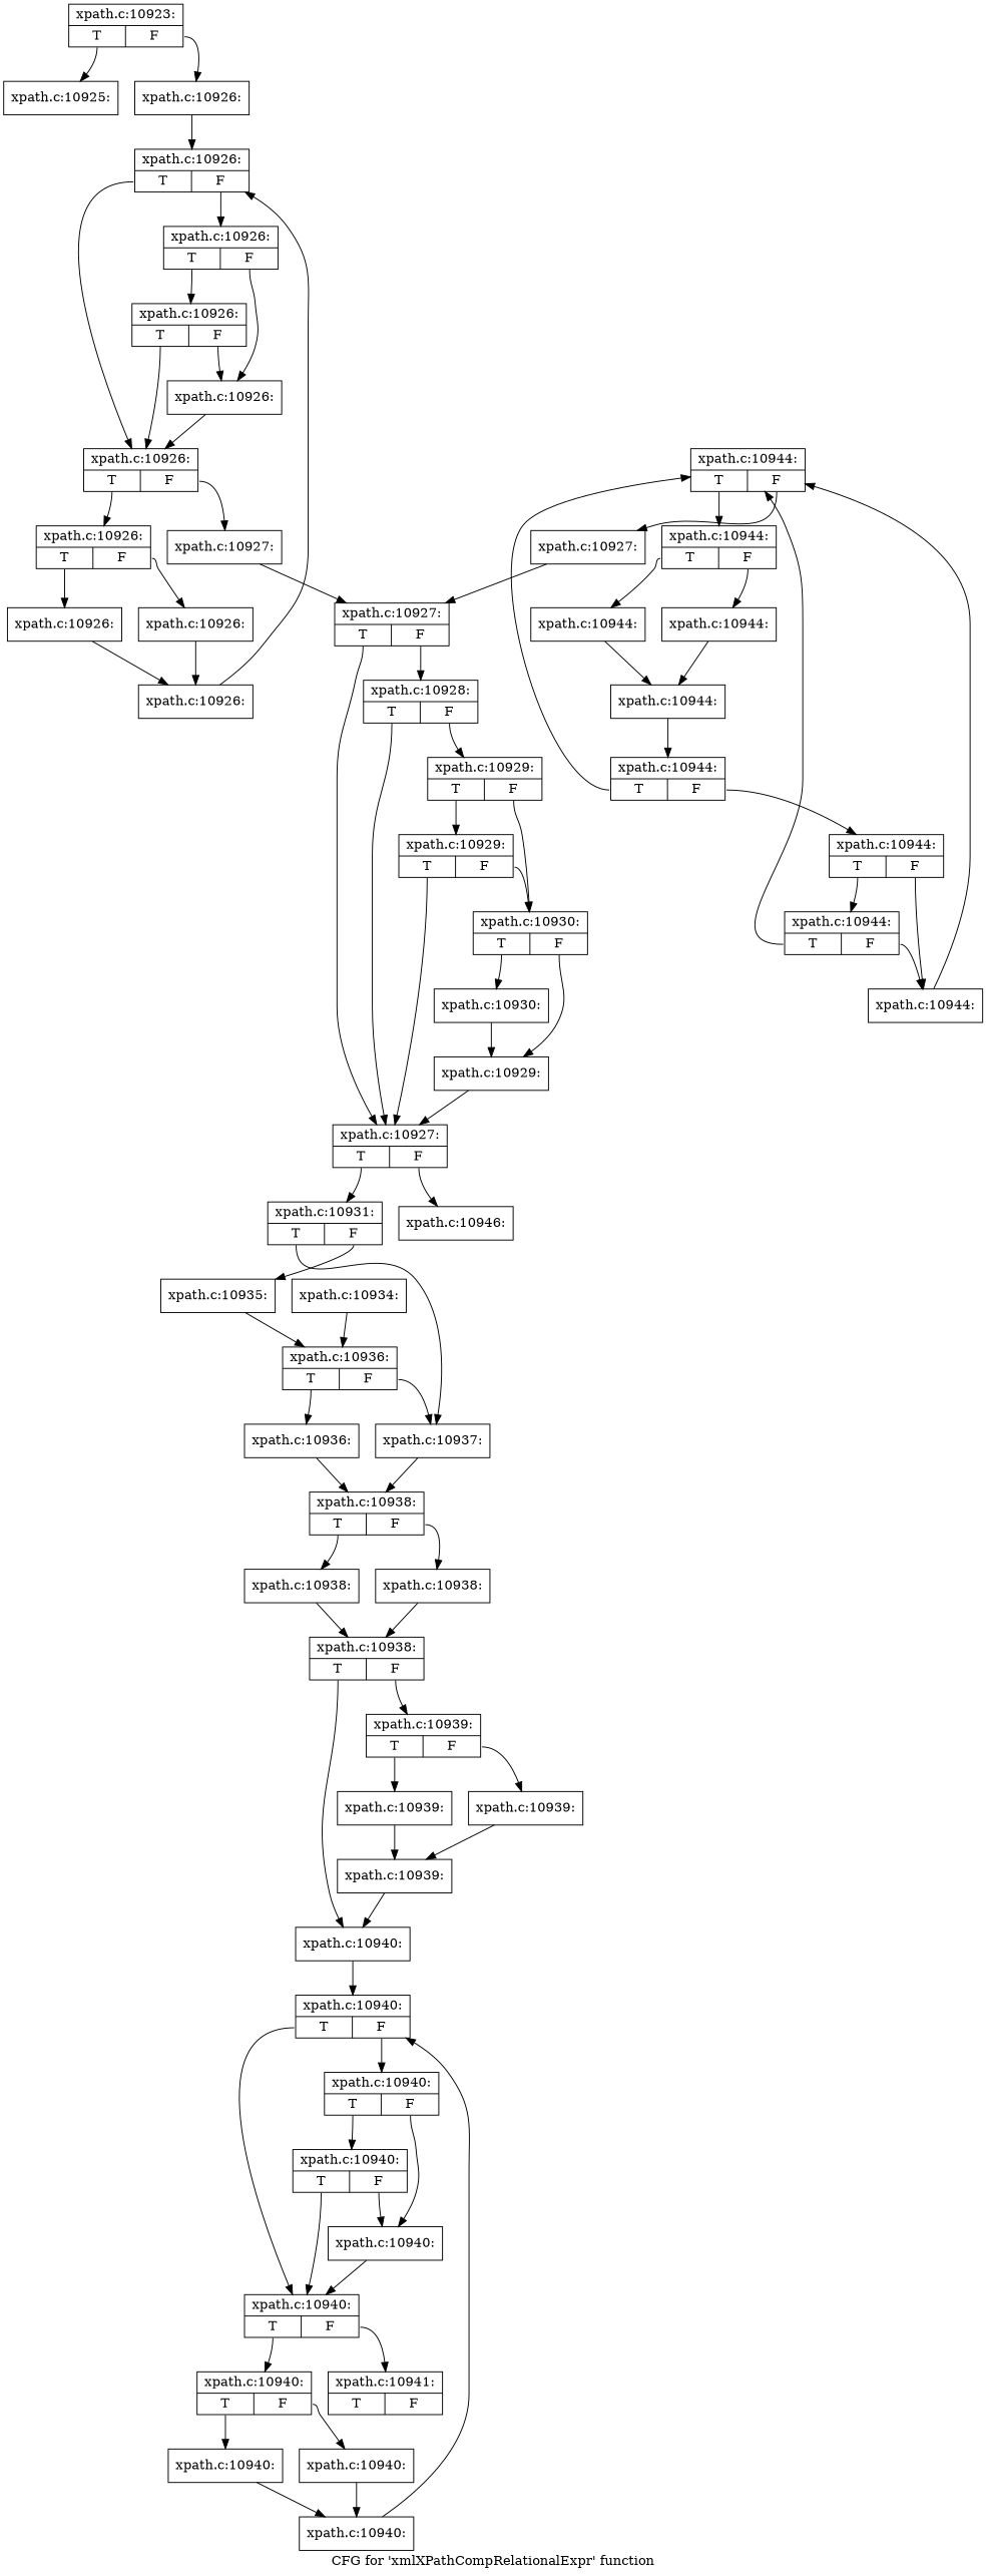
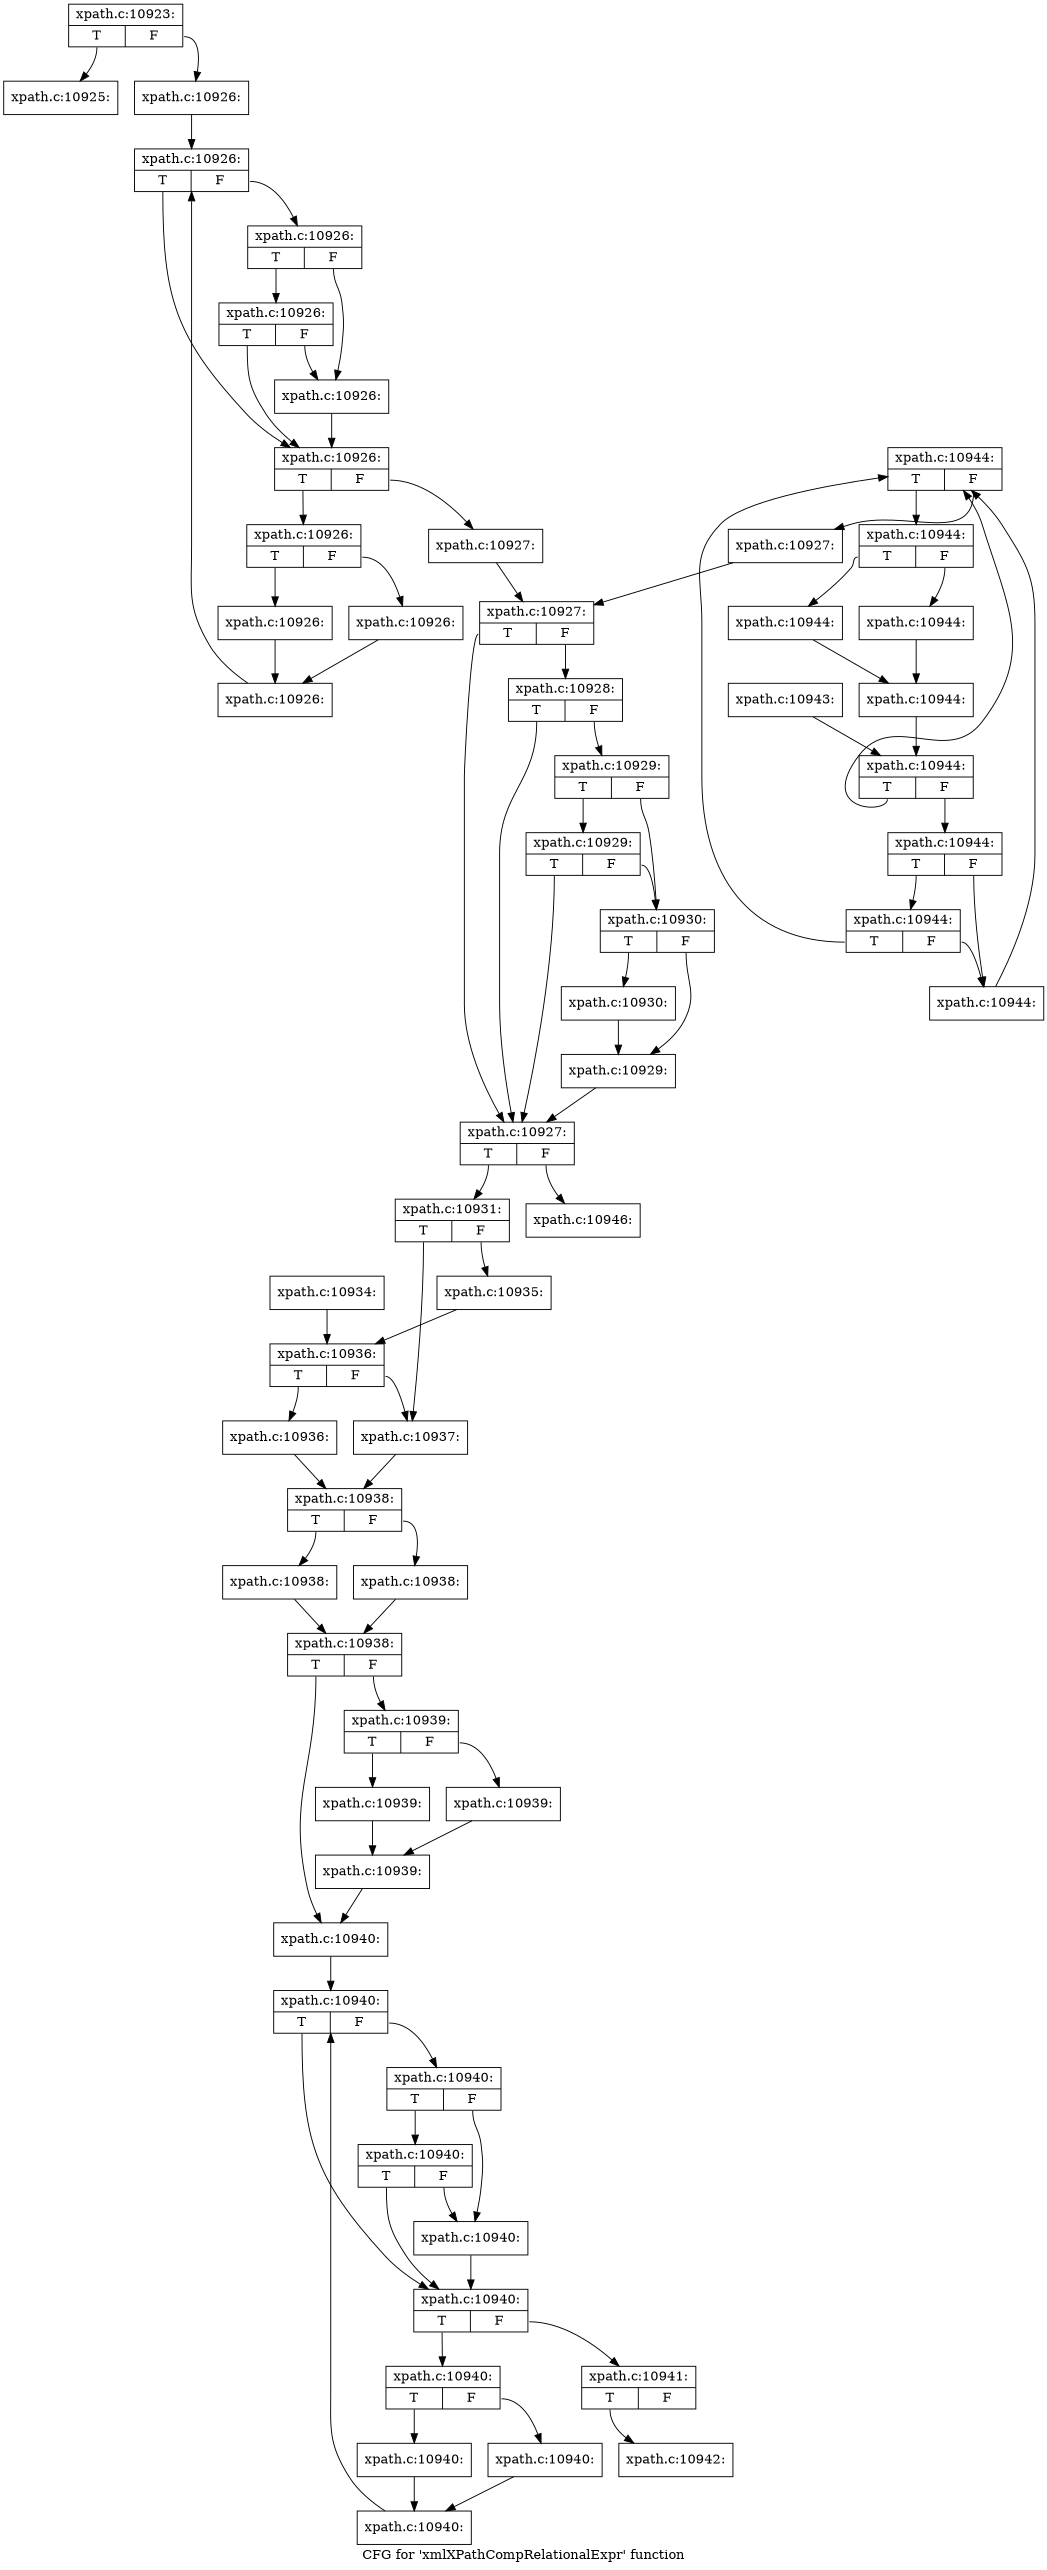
  digraph {
    label="CFG for 'xmlXPathCompRelationalExpr' function"
    node [shape=record]
    n1 [label="{xpath.c:10923:|{<s0>T|<s1>F}}"]
    n2 [label="{xpath.c:10925:}"]
    n3 [label="{xpath.c:10926:}"]
    n4 [label="{xpath.c:10926:|{<s0>T|<s1>F}}"]
    n5 [label="{xpath.c:10946:}"]
    n6 [label="{xpath.c:10926:|{<s0>T|<s1>F}}"]
    n7 [label="{xpath.c:10926:|{<s0>T|<s1>F}}"]
    n8 [label="{xpath.c:10926:|{<s0>T|<s1>F}}"]
    n9 [label="{xpath.c:10927:}"]
    n10 [label="{xpath.c:10926:|{<s0>T|<s1>F}}"]
    n11 [label="{xpath.c:10926:}"]
    n12 [label="{xpath.c:10926:}"]
    n13 [label="{xpath.c:10926:}"]
    n14 [label="{xpath.c:10927:|{<s0>T|<s1>F}}"]
    n15 [label="{xpath.c:10926:}"]
    n16 [label="{xpath.c:10927:|{<s0>T|<s1>F}}"]
    n17 [label="{xpath.c:10928:|{<s0>T|<s1>F}}"]
    n18 [label="{xpath.c:10931:|{<s0>T|<s1>F}}"]
    n19 [label="{xpath.c:10929:|{<s0>T|<s1>F}}"]
    n20 [label="{xpath.c:10935:}"]
    n21 [label="{xpath.c:10937:}"]
    n22 [label="{xpath.c:10929:|{<s0>T|<s1>F}}"]
    n23 [label="{xpath.c:10930:|{<s0>T|<s1>F}}"]
    n24 [label="{xpath.c:10930:}"]
    n25 [label="{xpath.c:10929:}"]
    n26 [label="{xpath.c:10934:}"]
    n27 [label="{xpath.c:10936:|{<s0>T|<s1>F}}"]
    n28 [label="{xpath.c:10936:}"]
    n29 [label="{xpath.c:10938:|{<s0>T|<s1>F}}"]
    n30 [label="{xpath.c:10938:}"]
    n31 [label="{xpath.c:10938:}"]
    n32 [label="{xpath.c:10938:|{<s0>T|<s1>F}}"]
    n33 [label="{xpath.c:10940:}"]
    n34 [label="{xpath.c:10939:|{<s0>T|<s1>F}}"]
    n35 [label="{xpath.c:10940:|{<s0>T|<s1>F}}"]
    n36 [label="{xpath.c:10939:}"]
    n37 [label="{xpath.c:10939:}"]
    n38 [label="{xpath.c:10940:|{<s0>T|<s1>F}}"]
    n39 [label="{xpath.c:10940:|{<s0>T|<s1>F}}"]
    n40 [label="{xpath.c:10939:}"]
    n41 [label="{xpath.c:10940:|{<s0>T|<s1>F}}"]
    n42 [label="{xpath.c:10941:|{<s0>T|<s1>F}}"]
    n43 [label="{xpath.c:10940:|{<s0>T|<s1>F}}"]
    n44 [label="{xpath.c:10940:}"]
    n45 [label="{xpath.c:10940:}"]
    n46 [label="{xpath.c:10940:}"]
+   n47 [label="{xpath.c:10942:}"]
    n48 [label="{xpath.c:10940:}"]
+   n49 [label="{xpath.c:10943:}"]
    n50 [label="{xpath.c:10944:|{<s0>T|<s1>F}}"]
    n51 [label="{xpath.c:10944:|{<s0>T|<s1>F}}"]
    n52 [label="{xpath.c:10944:|{<s0>T|<s1>F}}"]
    n53 [label="{xpath.c:10944:|{<s0>T|<s1>F}}"]
    n54 [label="{xpath.c:10927:}"]
    n55 [label="{xpath.c:10944:|{<s0>T|<s1>F}}"]
    n56 [label="{xpath.c:10944:}"]
    n57 [label="{xpath.c:10944:}"]
    n58 [label="{xpath.c:10944:}"]
    n59 [label="{xpath.c:10944:}"]
    n1 -> n2 [tailport=s0]
    n1 -> n3 [tailport=s1]
    n3 -> n4
    n4 -> n6 [tailport=s0]
    n4 -> n7 [tailport=s1]
    n6 -> n8 [tailport=s0]
    n6 -> n9 [tailport=s1]
    n7 -> n10 [tailport=s0]
    n7 -> n11 [tailport=s1]
    n8 -> n12 [tailport=s0]
    n8 -> n13 [tailport=s1]
    n9 -> n14
    n10 -> n6 [tailport=s0]
    n10 -> n11 [tailport=s1]
    n11 -> n6
    n12 -> n15
    n13 -> n15
    n14 -> n16 [tailport=s0]
    n14 -> n17 [tailport=s1]
    n15 -> n4
    n16 -> n5 [tailport=s1]
    n16 -> n18 [tailport=s0]
    n17 -> n16 [tailport=s0]
    n17 -> n19 [tailport=s1]
    n18 -> n20 [tailport=s1]
    n18 -> n21 [tailport=s0]
    n19 -> n22 [tailport=s0]
    n19 -> n23 [tailport=s1]
    n20 -> n27
    n21 -> n29
    n22 -> n16 [tailport=s0]
    n22 -> n23 [tailport=s1]
    n23 -> n24 [tailport=s0]
    n23 -> n25 [tailport=s1]
    n24 -> n25
    n25 -> n16
    n26 -> n27
    n27 -> n21 [tailport=s1]
    n27 -> n28 [tailport=s0]
    n28 -> n29
    n29 -> n30 [tailport=s0]
    n29 -> n31 [tailport=s1]
    n30 -> n32
    n31 -> n32
    n32 -> n33 [tailport=s0]
    n32 -> n34 [tailport=s1]
    n33 -> n35
    n34 -> n36 [tailport=s0]
    n34 -> n37 [tailport=s1]
    n35 -> n38 [tailport=s0]
    n35 -> n39 [tailport=s1]
    n36 -> n40
    n37 -> n40
    n38 -> n41 [tailport=s0]
    n38 -> n42 [tailport=s1]
    n39 -> n43 [tailport=s0]
    n39 -> n44 [tailport=s1]
    n40 -> n33
    n41 -> n45 [tailport=s0]
    n41 -> n46 [tailport=s1]
+   n42 -> n47 [tailport=s0]
    n43 -> n38 [tailport=s0]
    n43 -> n44 [tailport=s1]
    n44 -> n38
    n45 -> n48
    n46 -> n48
    n48 -> n35
+   n49 -> n50
    n50 -> n51 [tailport=s0]
    n50 -> n52 [tailport=s1]
    n51 -> n53 [tailport=s0]
    n51 -> n54 [tailport=s1]
    n52 -> n55 [tailport=s0]
    n52 -> n56 [tailport=s1]
    n53 -> n57 [tailport=s0]
    n53 -> n58 [tailport=s1]
    n54 -> n14
    n55 -> n51 [tailport=s0]
    n55 -> n56 [tailport=s1]
    n56 -> n51
    n57 -> n59
    n58 -> n59
    n59 -> n50
  }
